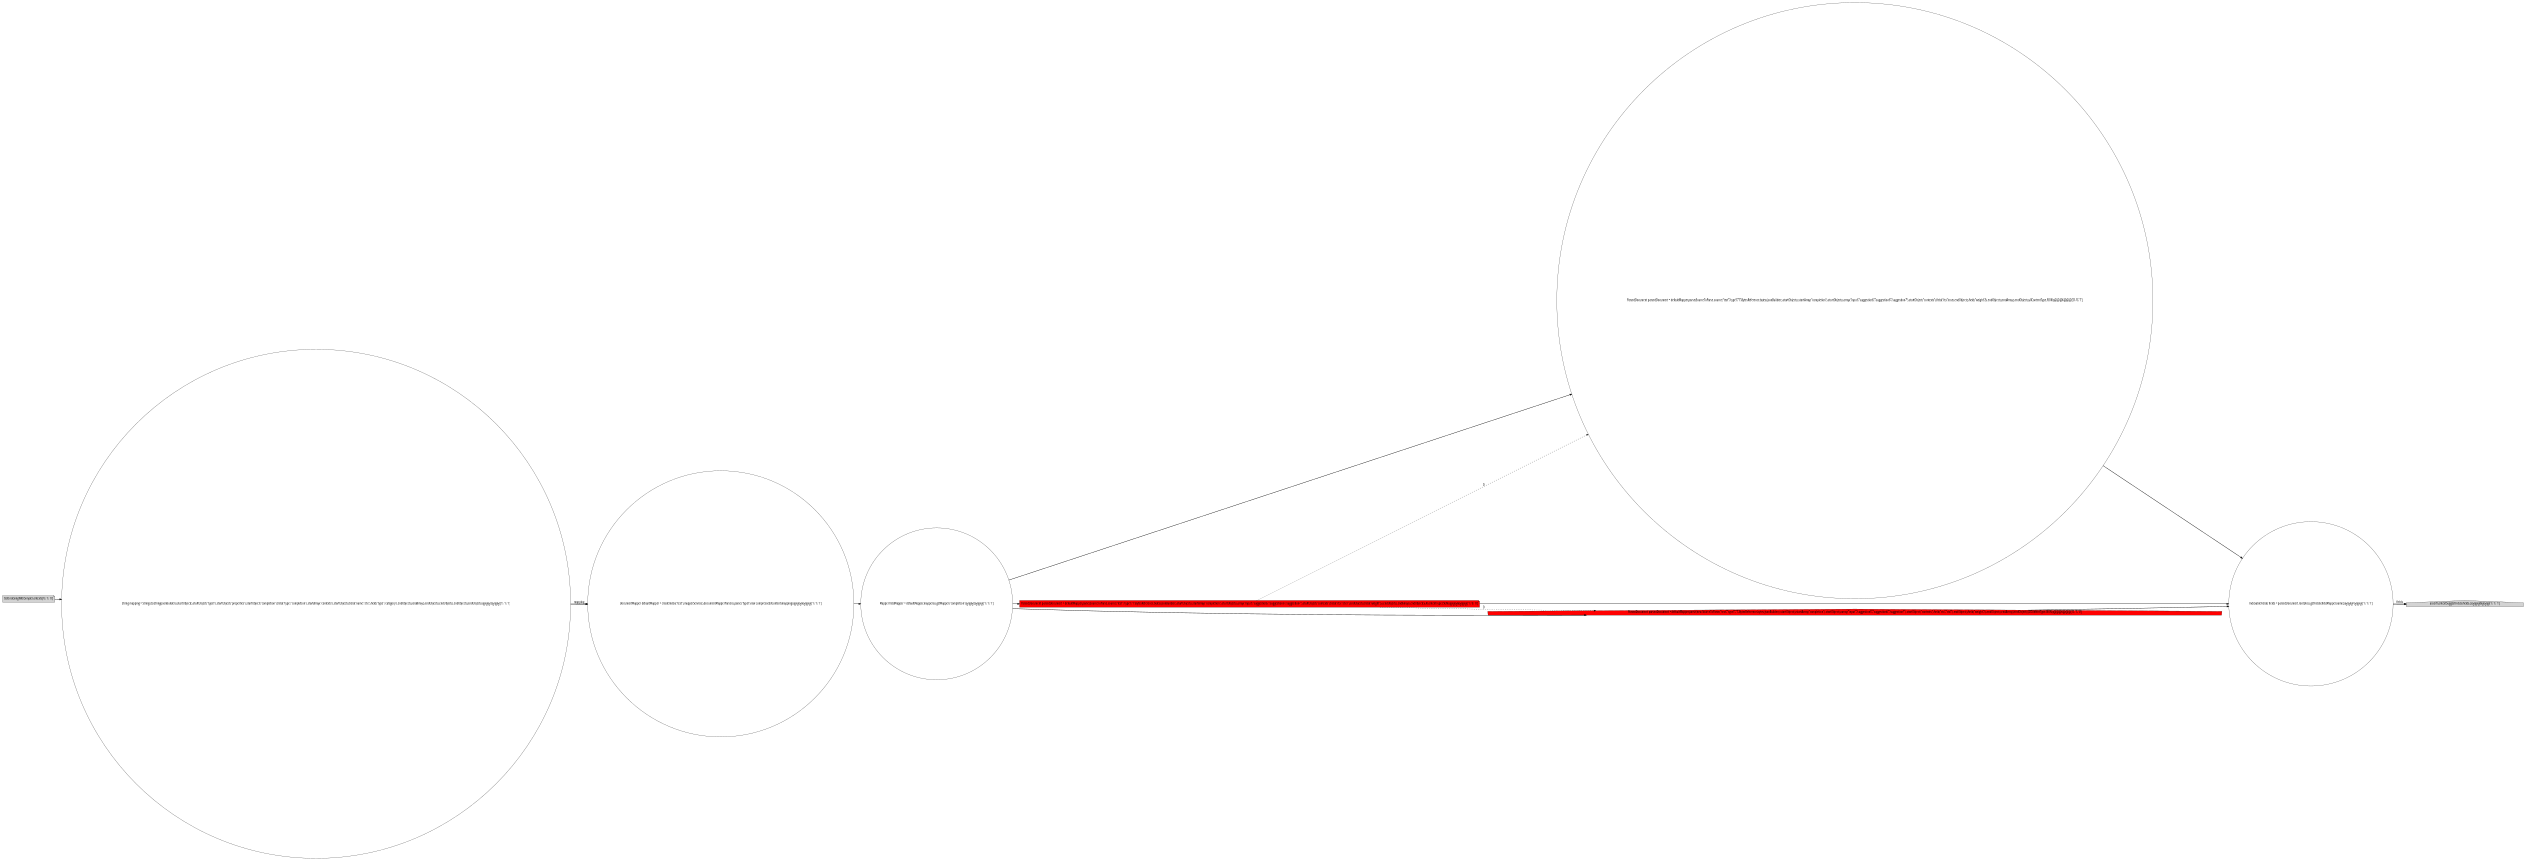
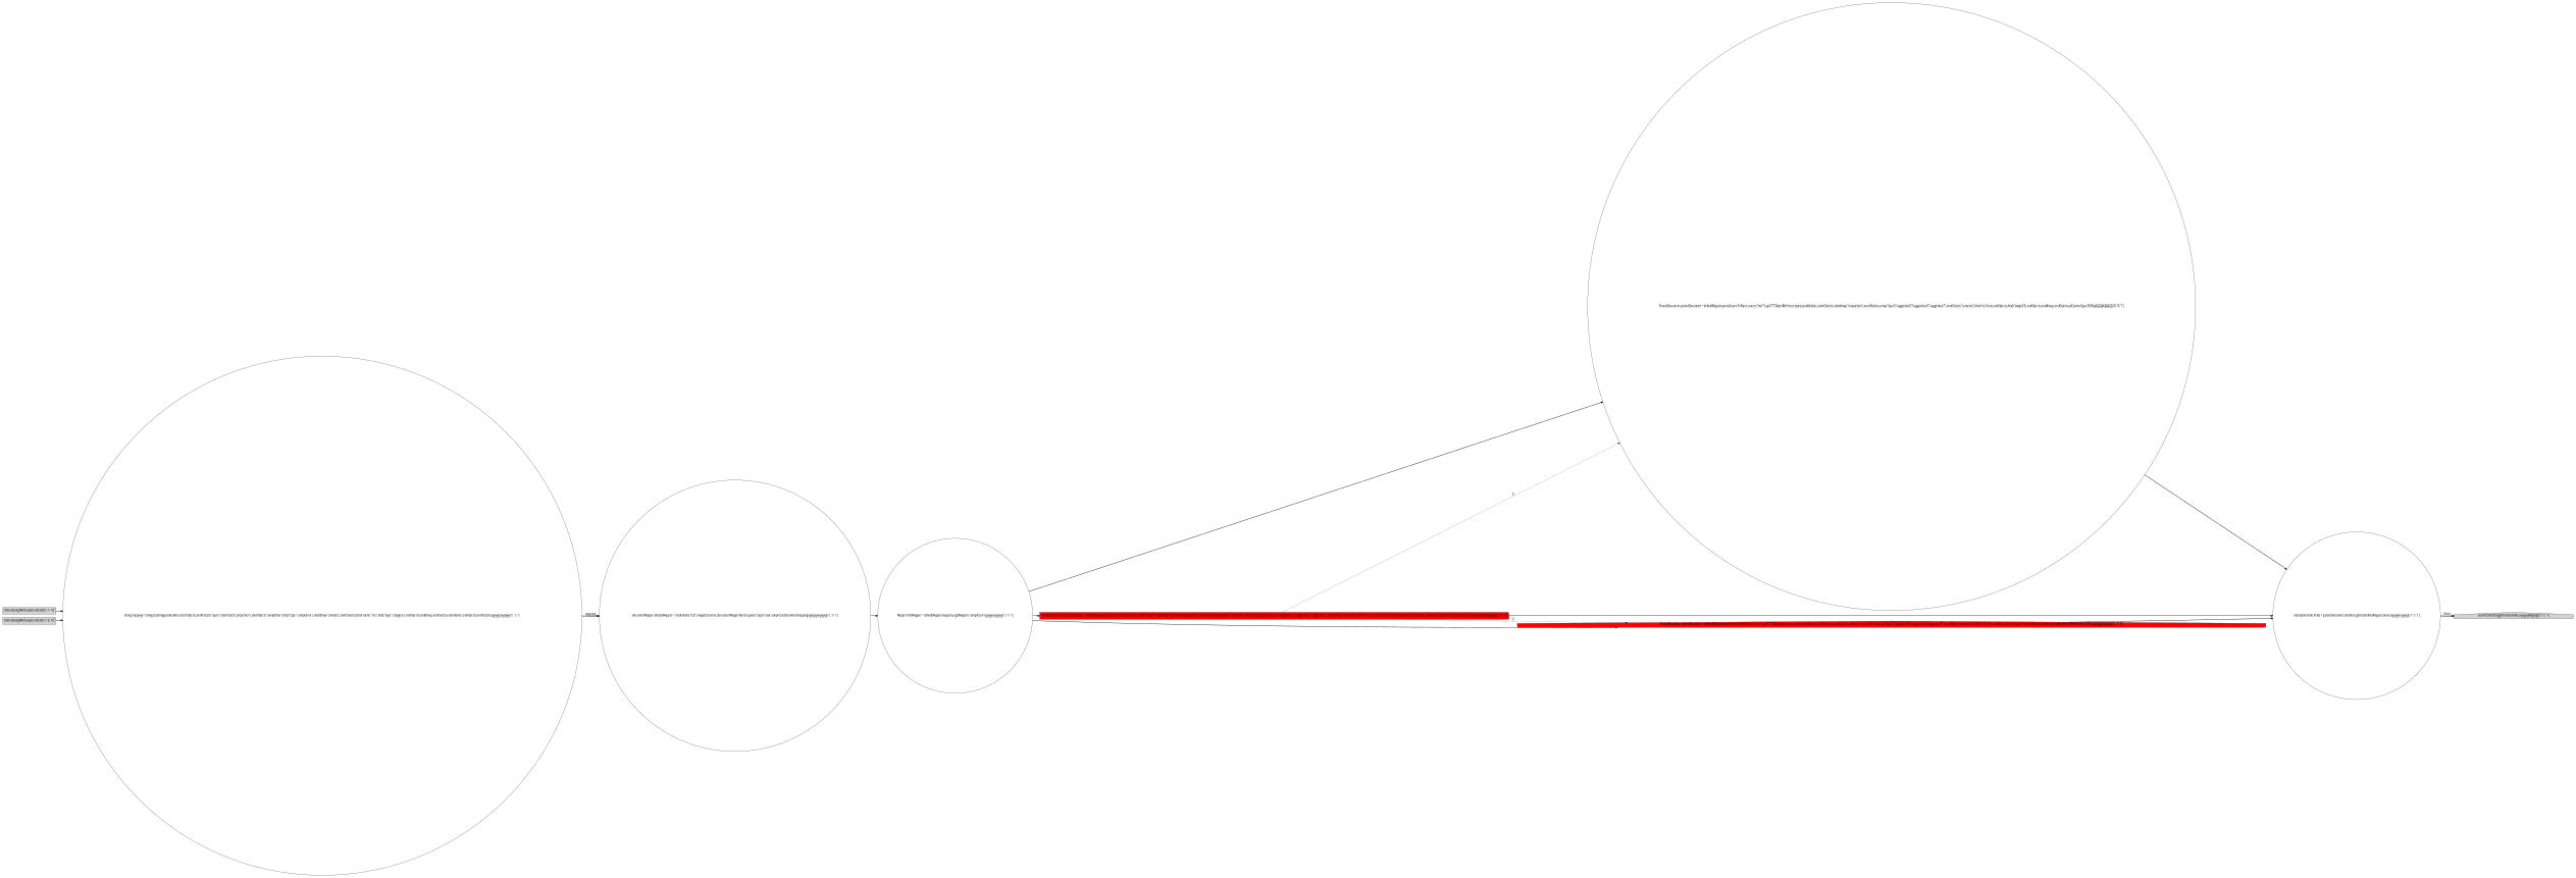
  digraph {
    fontname="Fira Sans"
    rankdir=LR
    node [fillcolor=white fontname="Fira Sans" shape=circle style=filled]
    edge [fontname="Fira Sans" style=bold]
    n1 [label="ParsedDocument parsedDocument = defaultMapper.parse(SourceToParse.source(\"test\",\"type1\",\"1\",BytesReference.bytes(jsonBuilder().startObject().startArray(\"completion\").startObject().array(\"input\",\"suggestion5\",\"suggestion6\",\"suggestion7\").startObject(\"contexts\").field(\"ctx\",true).endObject().field(\"weight\",5).endObject().endArray().endObject()),XContentType.JSON))@@@6@@@['0', '0', '1']"]
    n2 [label="IndexableField(( fields = parsedDocument.rootDoc().getFields(fieldMapper.name())@@@7@@@['1', '1', '1']"]
    n3 [fillcolor=lightgray label="assertContextSuggestFields(fields,3)@@@8@@@['1', '1', '1']" shape=house]
    n4 [label="Mapper fieldMapper = defaultMapper.mappers().getMapper(\"completion\")@@@5@@@['1', '1', '1']"]
    n5 [fillcolor=red label="ParsedDocument parsedDocument = defaultMapper.parse(new SourceToParse(\"test\",\"type1\",\"1\",BytesReference.bytes(jsonBuilder().startObject().startArray(\"completion\").startObject().array(\"input\",\"suggestion5\",\"suggestion6\",\"suggestion7\").startObject(\"contexts\").field(\"ctx\",\"ctx1\").endObject().field(\"weight\",5).endObject().endArray().endObject()),XContentType.JSON))@@@6@@@['0', '1', '0']" shape=house]
    n6 [fillcolor=red label="ParsedDocument parsedDocument = defaultMapper.parse(SourceToParse.source(\"test\",\"type1\",\"1\",BytesReference.bytes(jsonBuilder().startObject().startArray(\"completion\").startObject().array(\"input\",\"suggestion5\",\"suggestion6\",\"suggestion7\").startObject(\"contexts\").field(\"ctx\",\"ctx1\").endObject().field(\"weight\",5).endObject().endArray().endObject()),XContentType.JSON))@@@6@@@['1', '0', '0']" shape=note]
    n7 [label="String mapping = Strings.toString(jsonBuilder().startObject().startObject(\"type1\").startObject(\"properties\").startObject(\"completion\").field(\"type\",\"completion\").startArray(\"contexts\").startObject().field(\"name\",\"ctx\").field(\"type\",\"category\").endObject().endArray().endObject().endObject().endObject().endObject())@@@3@@@['1', '1', '1']"]
    n8 [label="DocumentMapper defaultMapper = createIndex(\"test\").mapperService().documentMapperParser().parse(\"type1\",new CompressedXContent(mapping))@@@4@@@['1', '1', '1']"]
    n9 [fillcolor=lightgray label="testIndexingWithSimpleContexts['0', '1', '0']" shape=note]
+   n10 [fillcolor=lightgray label="testIndexingWithSimpleContexts['1', '0', '0']" shape=note]
    n1 -> n2
    n2 -> n3 [label=fields style=solid]
    n2 -> n3
    n4 -> n1
    n4 -> n5
    n4 -> n6
    n5 -> n2
    n6 -> n1 [label=0 style=dashed]
    n6 -> n2
    n6 -> n5 [label=0 style=dashed]
    n7 -> n8 [label=mapping style=solid]
    n7 -> n8
    n8 -> n4
    n9 -> n7
+   n10 -> n7
  }
